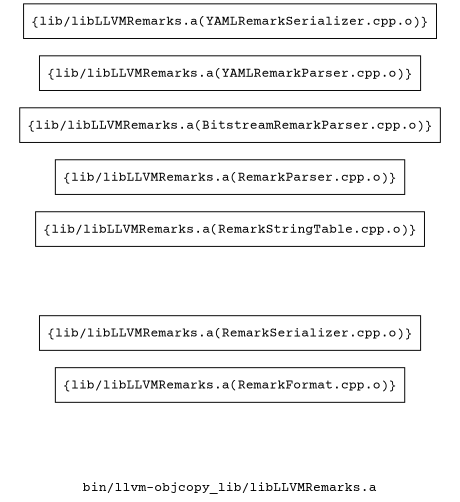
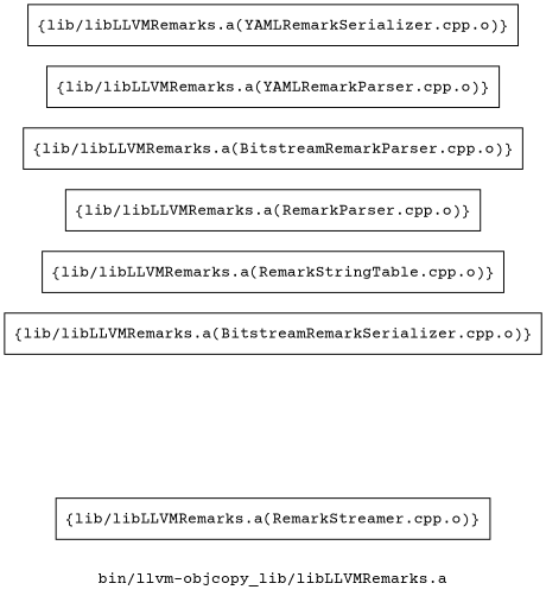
  digraph {
    label="bin/llvm-objcopy_lib/libLLVMRemarks.a"
    rankdir=LR
    fontname="Courier Prime"
    node [group=0 shape=box fontname="Courier Prime"]
-   n2 [label="{lib/libLLVMRemarks.a(RemarkFormat.cpp.o)}"]
-   n3 [label="{lib/libLLVMRemarks.a(RemarkSerializer.cpp.o)}"]
+   n1 [label="{lib/libLLVMRemarks.a(RemarkStreamer.cpp.o)}"]
+   n4 [label="{lib/libLLVMRemarks.a(BitstreamRemarkSerializer.cpp.o)}"]
    n5 [label="{lib/libLLVMRemarks.a(RemarkStringTable.cpp.o)}"]
    n6 [label="{lib/libLLVMRemarks.a(RemarkParser.cpp.o)}"]
    n7 [label="{lib/libLLVMRemarks.a(BitstreamRemarkParser.cpp.o)}"]
    n8 [label="{lib/libLLVMRemarks.a(YAMLRemarkParser.cpp.o)}"]
    n9 [label="{lib/libLLVMRemarks.a(YAMLRemarkSerializer.cpp.o)}"]
  }
